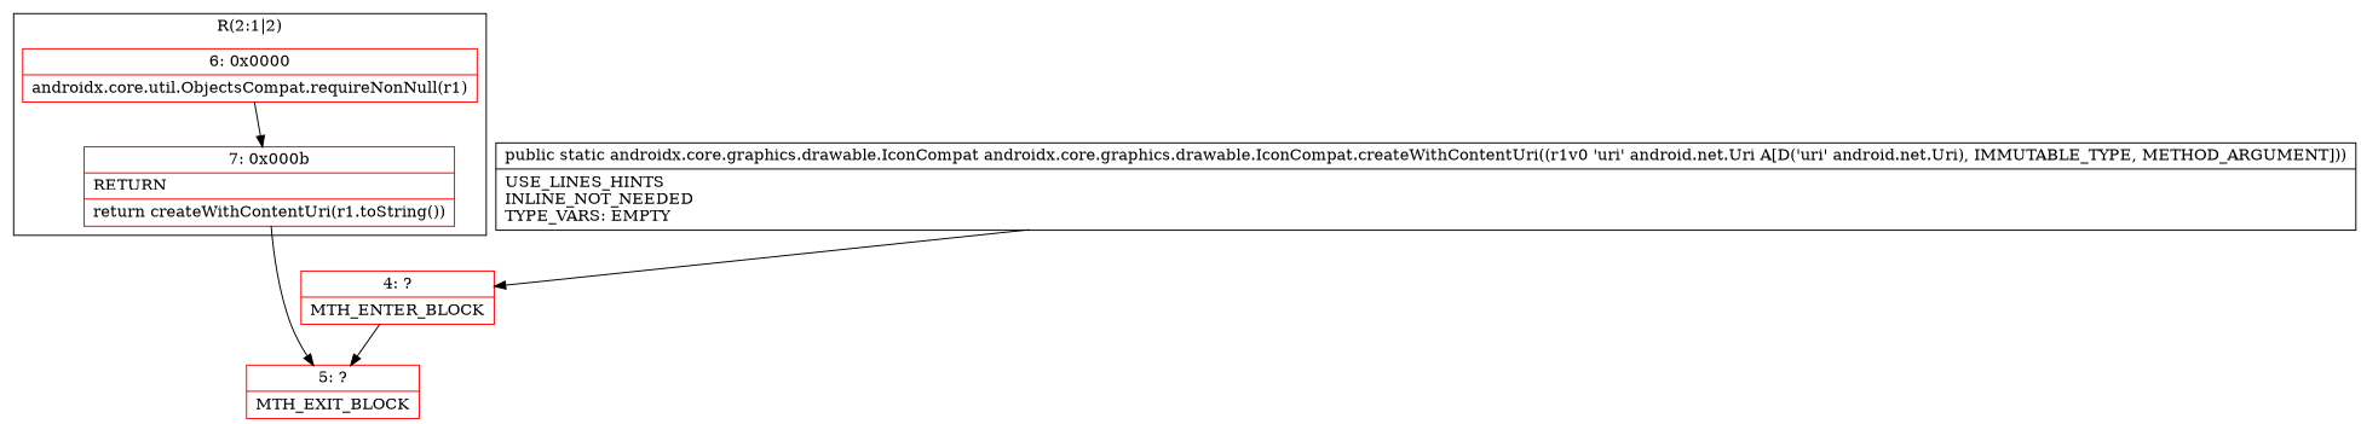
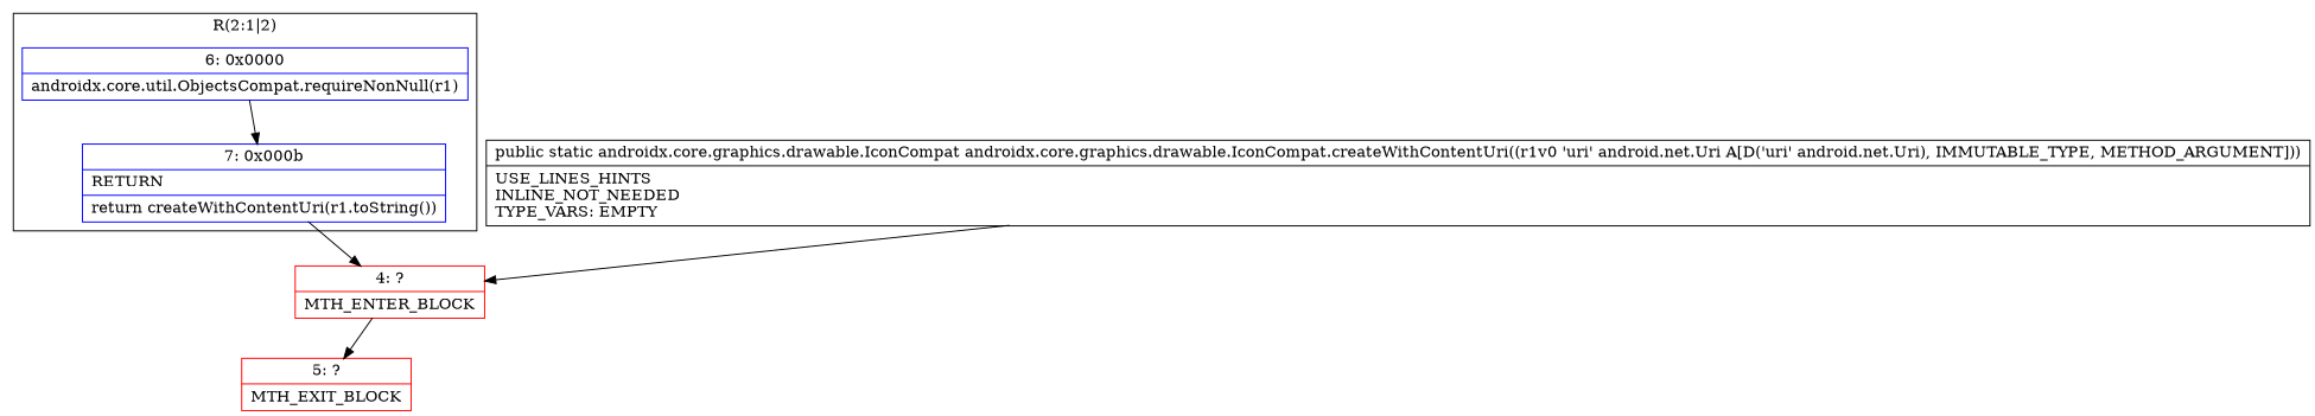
  digraph {
    node [color=blue shape=record]
-   n1 [color=red label="{6\:\ 0x0000|androidx.core.util.ObjectsCompat.requireNonNull(r1)\l}"]
-   n2 [color=red label="{7\:\ 0x000b|RETURN\l|return createWithContentUri(r1.toString())\l}"]
+   n1 [label="{6\:\ 0x0000|androidx.core.util.ObjectsCompat.requireNonNull(r1)\l}"]
+   n2 [label="{7\:\ 0x000b|RETURN\l|return createWithContentUri(r1.toString())\l}"]
    n3 [color=red label="{5\:\ ?|MTH_EXIT_BLOCK\l}"]
    n4 [color=red label="{4\:\ ?|MTH_ENTER_BLOCK\l}"]
    n5 [label="{public static androidx.core.graphics.drawable.IconCompat androidx.core.graphics.drawable.IconCompat.createWithContentUri((r1v0 'uri' android.net.Uri A[D('uri' android.net.Uri), IMMUTABLE_TYPE, METHOD_ARGUMENT]))  | USE_LINES_HINTS\lINLINE_NOT_NEEDED\lTYPE_VARS: EMPTY\l}" color=""]
    subgraph cluster_1 {
      label="R(2:1|2)"
      n1
      n2
    }
    n1 -> n2
-   n2 -> n3
+   n2 -> n4
    n4 -> n3
    n5 -> n4
  }
